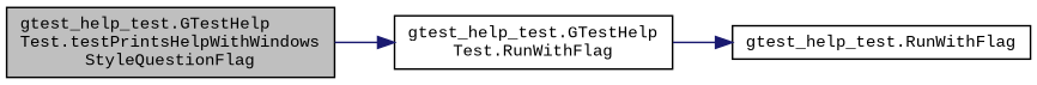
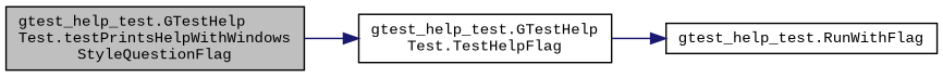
  digraph {
    rankdir=LR
    fontname="Liberation Mono"
    node [color=black fillcolor=white fontname="Liberation Mono" fontsize=10 shape=record style=filled]
    edge [color=midnightblue fontname="Liberation Mono" fontsize=10 labelfontname=Helvetica labelfontsize=10 style=solid]
    n1 [fillcolor=grey75 fontcolor=black height=0.2 label="gtest_help_test.GTestHelp\lTest.testPrintsHelpWithWindows\lStyleQuestionFlag" width=0.4]
-   n2 [height=0.2 label="gtest_help_test.GTestHelp\lTest.RunWithFlag" width=0.4]
+   n2 [height=0.2 label="gtest_help_test.GTestHelp\lTest.TestHelpFlag" width=0.4]
    n3 [height=0.2 label="gtest_help_test.RunWithFlag" width=0.4]
    n1 -> n2
    n2 -> n3
  }
